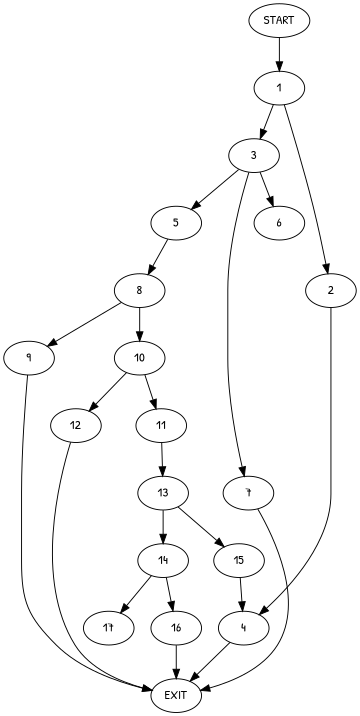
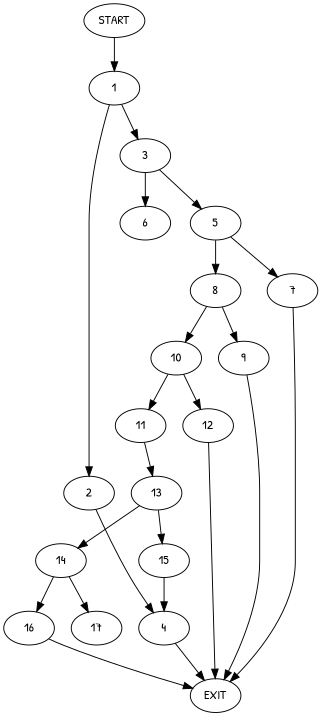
  digraph {
    fontname="Patrick Hand"
    node [fontname="Patrick Hand"]
    edge [fontname="Patrick Hand"]
    n1 [label=START]
    1
    2
    3
    n5 [label=EXIT]
    4
    5
    6
    7
    8
    9
    10
    11
    12
    13
    14
    15
    16
    17
    n1 -> 1
    1 -> 2
    1 -> 3
    2 -> 4
    3 -> 5
    3 -> 6
    4 -> n5
-   3 -> 7
+   5 -> 7
    5 -> 8
    7 -> n5
    8 -> 9
    8 -> 10
    9 -> n5
    10 -> 11
    10 -> 12
    11 -> 13
    12 -> n5
    13 -> 14
    13 -> 15
    14 -> 16
    14 -> 17
    15 -> 4
    16 -> n5
  }
